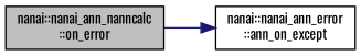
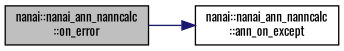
  digraph {
    rankdir=LR
    fontname=Oswald
    node [color=black fontname=Oswald fontsize=10 shape=record style=filled]
    n1 [fillcolor=grey75 fontcolor=black height=0.2 label="nanai::nanai_ann_nanncalc\l::on_error" width=0.4]
-   n2 [fillcolor=white height=0.2 label="nanai::nanai_ann_error\l::ann_on_except" width=0.4]
+   n2 [fillcolor=white height=0.2 label="nanai::nanai_ann_nanncalc\l::ann_on_except" width=0.4]
    n1 -> n2 [color=midnightblue fontname=Oswald fontsize=10 labelfontname=Helvetica labelfontsize=10 style=solid]
  }
